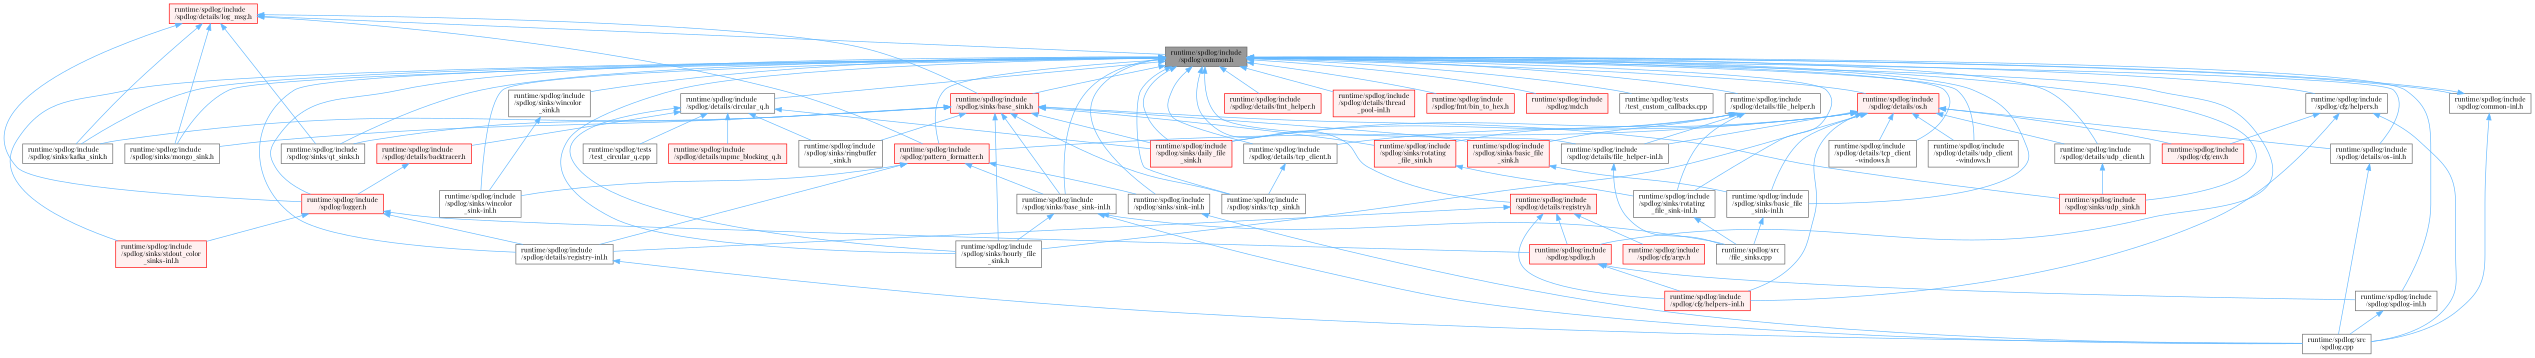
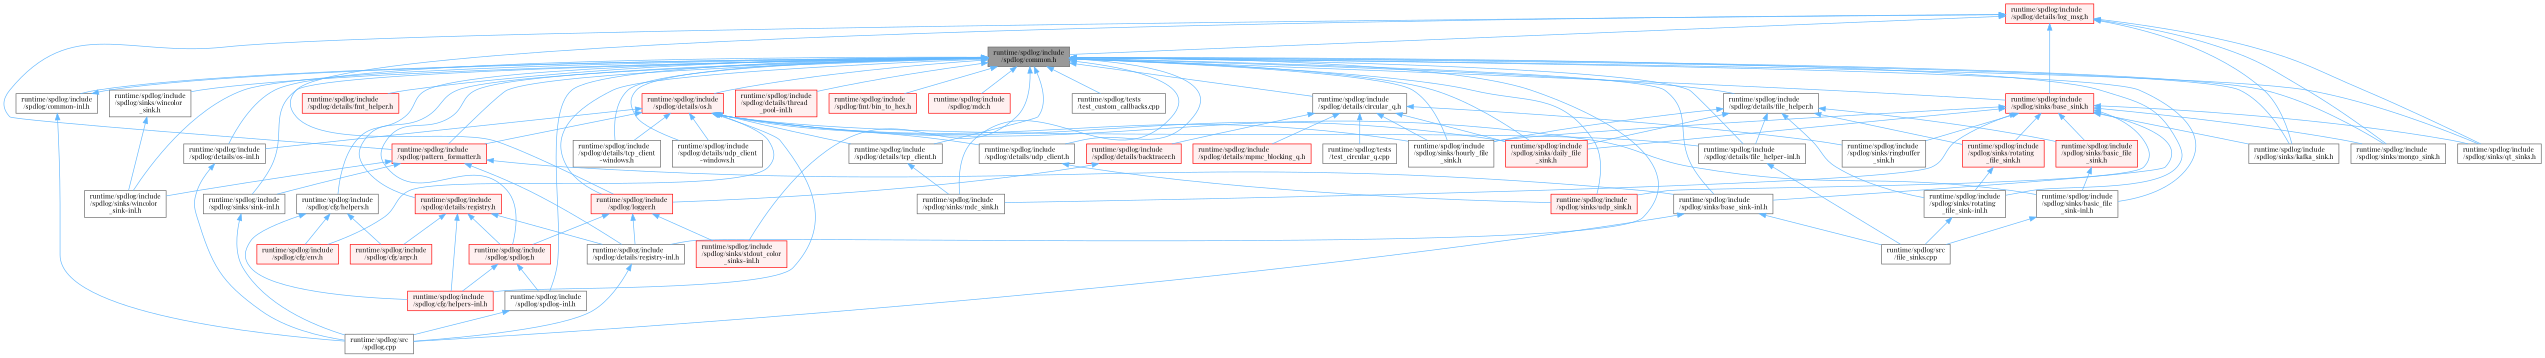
  digraph {
    fontname="Playfair Display"
    node [color=grey40 fillcolor=white fontname="Playfair Display" fontsize=10 shape=box style=filled]
    edge [color=steelblue1 dir=back fontname="Playfair Display" fontsize=10 labelfontname=Helvetica labelfontsize=10 style=solid]
    n1 [color=gray40 fillcolor=grey60 fontcolor=black height=0.2 label="runtime/spdlog/include\l/spdlog/common.h" width=0.4]
    n2 [height=0.2 label="runtime/spdlog/include\l/spdlog/cfg/helpers.h" width=0.4]
    n3 [height=0.2 label="runtime/spdlog/include\l/spdlog/common-inl.h" width=0.4]
    n4 [height=0.2 label="runtime/spdlog/include\l/spdlog/details/circular_q.h" width=0.4]
    n5 [color=red fillcolor="#FFF0F0" height=0.2 label="runtime/spdlog/include\l/spdlog/logger.h" width=0.4]
    n6 [height=0.2 label="runtime/spdlog/include\l/spdlog/details/registry-inl.h" width=0.4]
    n7 [color=red fillcolor="#FFF0F0" height=0.2 label="runtime/spdlog/include\l/spdlog/sinks/stdout_color\l_sinks-inl.h" width=0.4]
    n8 [color=red fillcolor="#FFF0F0" height=0.2 label="runtime/spdlog/include\l/spdlog/spdlog.h" width=0.4]
    n9 [height=0.2 label="runtime/spdlog/include\l/spdlog/spdlog-inl.h" width=0.4]
    n10 [color=red fillcolor="#FFF0F0" height=0.2 label="runtime/spdlog/include\l/spdlog/sinks/daily_file\l_sink.h" width=0.4]
    n11 [height=0.2 label="runtime/spdlog/include\l/spdlog/sinks/hourly_file\l_sink.h" width=0.4]
    n12 [height=0.2 label="runtime/spdlog/include\l/spdlog/details/file_helper-inl.h" width=0.4]
    n13 [height=0.2 label="runtime/spdlog/include\l/spdlog/details/file_helper.h" width=0.4]
    n14 [height=0.2 label="runtime/spdlog/include\l/spdlog/sinks/basic_file\l_sink-inl.h" width=0.4]
    n15 [height=0.2 label="runtime/spdlog/include\l/spdlog/sinks/rotating\l_file_sink-inl.h" width=0.4]
    n16 [color=red fillcolor="#FFF0F0" height=0.2 label="runtime/spdlog/include\l/spdlog/details/fmt_helper.h" width=0.4]
    n17 [color=red fillcolor="#FFF0F0" height=0.2 label="runtime/spdlog/include\l/spdlog/pattern_formatter.h" width=0.4]
    n18 [height=0.2 label="runtime/spdlog/include\l/spdlog/sinks/base_sink-inl.h" width=0.4]
    n19 [height=0.2 label="runtime/spdlog/include\l/spdlog/sinks/wincolor\l_sink-inl.h" width=0.4]
    n20 [color=red fillcolor="#FFF0F0" height=0.2 label="runtime/spdlog/include\l/spdlog/sinks/base_sink.h" width=0.4]
    n21 [height=0.2 label="runtime/spdlog/include\l/spdlog/sinks/kafka_sink.h" width=0.4]
    n22 [height=0.2 label="runtime/spdlog/include\l/spdlog/sinks/mongo_sink.h" width=0.4]
    n23 [height=0.2 label="runtime/spdlog/include\l/spdlog/sinks/qt_sinks.h" width=0.4]
-   n24 [height=0.2 label="runtime/spdlog/include\l/spdlog/sinks/tcp_sink.h" width=0.4]
+   n24 [height=0.2 label="runtime/spdlog/include\l/spdlog/sinks/mdc_sink.h" width=0.4]
    n25 [color=red fillcolor="#FFF0F0" height=0.2 label="runtime/spdlog/include\l/spdlog/sinks/udp_sink.h" width=0.4]
    n26 [height=0.2 label="runtime/spdlog/include\l/spdlog/details/os-inl.h" width=0.4]
    n27 [color=red fillcolor="#FFF0F0" height=0.2 label="runtime/spdlog/include\l/spdlog/details/os.h" width=0.4]
    n28 [height=0.2 label="runtime/spdlog/include\l/spdlog/details/tcp_client\l-windows.h" width=0.4]
    n29 [height=0.2 label="runtime/spdlog/include\l/spdlog/details/tcp_client.h" width=0.4]
    n30 [height=0.2 label="runtime/spdlog/include\l/spdlog/details/udp_client\l-windows.h" width=0.4]
    n31 [height=0.2 label="runtime/spdlog/include\l/spdlog/details/udp_client.h" width=0.4]
    n32 [color=red fillcolor="#FFF0F0" height=0.2 label="runtime/spdlog/include\l/spdlog/details/registry.h" width=0.4]
    n33 [color=red fillcolor="#FFF0F0" height=0.2 label="runtime/spdlog/include\l/spdlog/details/thread\l_pool-inl.h" width=0.4]
    n34 [color=red fillcolor="#FFF0F0" height=0.2 label="runtime/spdlog/include\l/spdlog/fmt/bin_to_hex.h" width=0.4]
    n35 [color=red fillcolor="#FFF0F0" height=0.2 label="runtime/spdlog/include\l/spdlog/mdc.h" width=0.4]
    n36 [height=0.2 label="runtime/spdlog/include\l/spdlog/sinks/sink-inl.h" width=0.4]
    n37 [height=0.2 label="runtime/spdlog/include\l/spdlog/sinks/wincolor\l_sink.h" width=0.4]
    n38 [height=0.2 label="runtime/spdlog/tests\l/test_custom_callbacks.cpp" width=0.4]
    n39 [color=red fillcolor="#FFF0F0" height=0.2 label="runtime/spdlog/include\l/spdlog/cfg/argv.h" width=0.4]
    n40 [color=red fillcolor="#FFF0F0" height=0.2 label="runtime/spdlog/include\l/spdlog/cfg/env.h" width=0.4]
    n41 [color=red fillcolor="#FFF0F0" height=0.2 label="runtime/spdlog/include\l/spdlog/cfg/helpers-inl.h" width=0.4]
    n42 [height=0.2 label="runtime/spdlog/src\l/spdlog.cpp" width=0.4]
    n43 [color=red fillcolor="#FFF0F0" height=0.2 label="runtime/spdlog/include\l/spdlog/details/backtracer.h" width=0.4]
    n44 [color=red fillcolor="#FFF0F0" height=0.2 label="runtime/spdlog/include\l/spdlog/details/mpmc_blocking_q.h" width=0.4]
    n45 [height=0.2 label="runtime/spdlog/include\l/spdlog/sinks/ringbuffer\l_sink.h" width=0.4]
    n46 [height=0.2 label="runtime/spdlog/tests\l/test_circular_q.cpp" width=0.4]
    n47 [height=0.2 label="runtime/spdlog/src\l/file_sinks.cpp" width=0.4]
    n48 [color=red fillcolor="#FFF0F0" height=0.2 label="runtime/spdlog/include\l/spdlog/sinks/basic_file\l_sink.h" width=0.4]
    n49 [color=red fillcolor="#FFF0F0" height=0.2 label="runtime/spdlog/include\l/spdlog/sinks/rotating\l_file_sink.h" width=0.4]
    n50 [color=red fillcolor="#FFF0F0" height=0.2 label="runtime/spdlog/include\l/spdlog/details/log_msg.h" width=0.4]
    n1 -> n2
    n1 -> n3
    n1 -> n4
    n1 -> n5
    n1 -> n6
    n1 -> n7
    n1 -> n8
    n1 -> n9
    n1 -> n10
    n1 -> n11
    n1 -> n12
    n1 -> n13
    n1 -> n14
    n1 -> n15
    n1 -> n16
    n1 -> n17
    n1 -> n18
    n1 -> n19
    n1 -> n20
    n1 -> n21
    n1 -> n22
    n1 -> n23
    n1 -> n24
    n1 -> n25
    n1 -> n26
    n1 -> n27
    n1 -> n28
    n1 -> n29
    n1 -> n30
    n1 -> n31
    n1 -> n32
    n1 -> n33
    n1 -> n34
    n1 -> n35
    n1 -> n36
    n1 -> n37
    n1 -> n38
-   n2 -> n42
+   n2 -> n39
    n2 -> n40
    n2 -> n41
    n3 -> n1
    n3 -> n42
    n4 -> n10
    n4 -> n11
    n4 -> n43
    n4 -> n44
    n4 -> n45
    n4 -> n46
    n5 -> n6
    n5 -> n7
    n5 -> n8
    n6 -> n42
    n8 -> n9
    n8 -> n41
    n9 -> n42
    n12 -> n47
    n13 -> n10
-   n18 -> n11
+   n13 -> n11
    n13 -> n12
    n13 -> n15
    n13 -> n48
    n13 -> n49
    n14 -> n47
    n15 -> n47
    n17 -> n6
    n17 -> n18
    n17 -> n19
    n17 -> n36
    n18 -> n42
    n18 -> n47
    n20 -> n10
    n20 -> n11
    n20 -> n18
    n20 -> n21
    n20 -> n22
    n20 -> n23
    n20 -> n24
    n20 -> n25
    n20 -> n45
    n20 -> n48
    n20 -> n49
    n26 -> n42
    n27 -> n10
    n27 -> n11
    n27 -> n12
    n27 -> n14
    n27 -> n17
    n27 -> n26
    n27 -> n28
    n27 -> n29
    n27 -> n30
    n27 -> n31
    n27 -> n40
    n27 -> n41
    n29 -> n24
    n31 -> n25
    n32 -> n6
    n32 -> n8
    n32 -> n39
    n32 -> n41
    n36 -> n42
    n37 -> n19
    n43 -> n5
    n48 -> n14
    n49 -> n15
    n50 -> n1
    n50 -> n5
    n50 -> n17
    n50 -> n20
    n50 -> n21
    n50 -> n22
    n50 -> n23
  }
